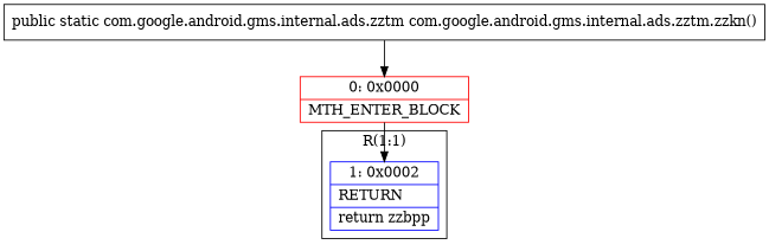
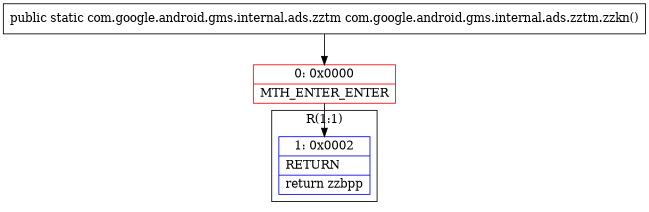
  digraph {
    node [shape=record]
    n1 [color=blue label="{1\:\ 0x0002|RETURN\l|return zzbpp\l}"]
-   n2 [color=red label="{0\:\ 0x0000|MTH_ENTER_BLOCK\l}"]
+   n2 [color=red label="{0\:\ 0x0000|MTH_ENTER_ENTER\l}"]
    n3 [label="{public static com.google.android.gms.internal.ads.zztm com.google.android.gms.internal.ads.zztm.zzkn() }"]
    subgraph cluster_1 {
      label="R(1:1)"
      n1
    }
    n2 -> n1
    n3 -> n2
  }
